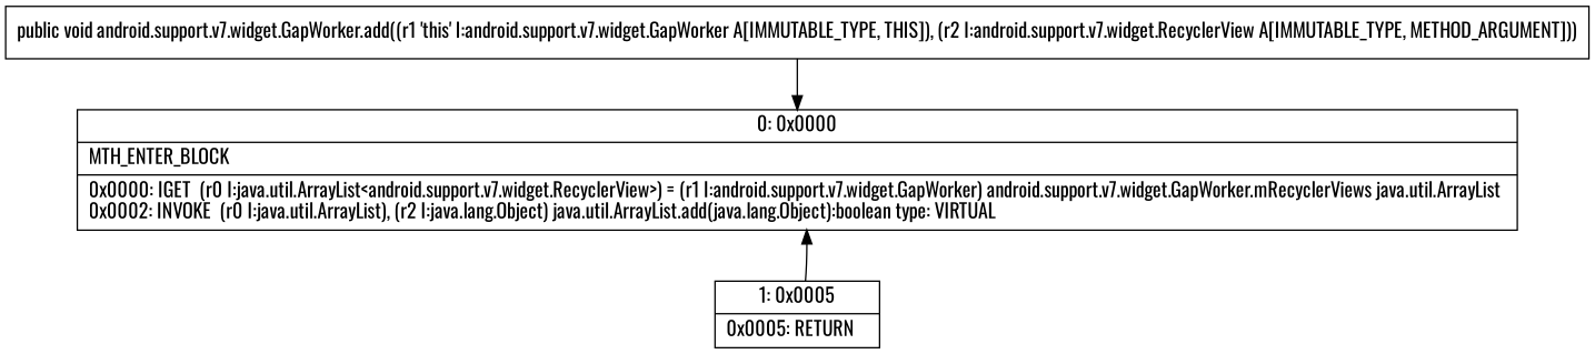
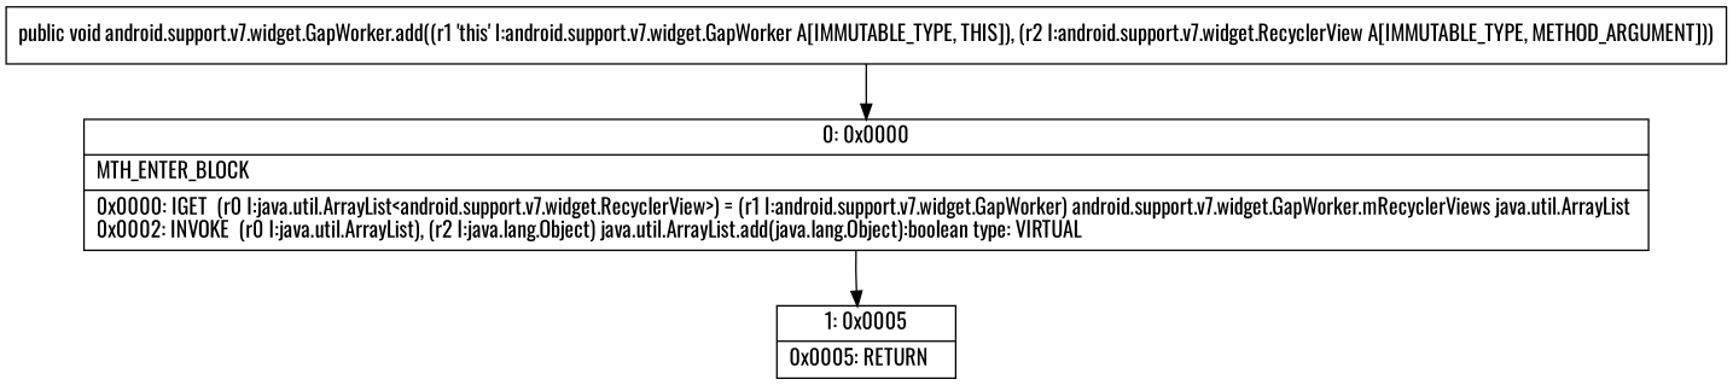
  digraph {
    fontname=Oswald
    node [shape=record fontname=Oswald]
    edge [fontname=Oswald]
    n1 [label="{0\:\ 0x0000|MTH_ENTER_BLOCK\l|0x0000: IGET  (r0 I:java.util.ArrayList\<android.support.v7.widget.RecyclerView\>) = (r1 I:android.support.v7.widget.GapWorker) android.support.v7.widget.GapWorker.mRecyclerViews java.util.ArrayList \l0x0002: INVOKE  (r0 I:java.util.ArrayList), (r2 I:java.lang.Object) java.util.ArrayList.add(java.lang.Object):boolean type: VIRTUAL \l}"]
    n2 [label="{1\:\ 0x0005|0x0005: RETURN   \l}"]
    n3 [label="{public void android.support.v7.widget.GapWorker.add((r1 'this' I:android.support.v7.widget.GapWorker A[IMMUTABLE_TYPE, THIS]), (r2 I:android.support.v7.widget.RecyclerView A[IMMUTABLE_TYPE, METHOD_ARGUMENT])) }"]
-   n2 -> n1
+   n1 -> n2
    n3 -> n1
  }
